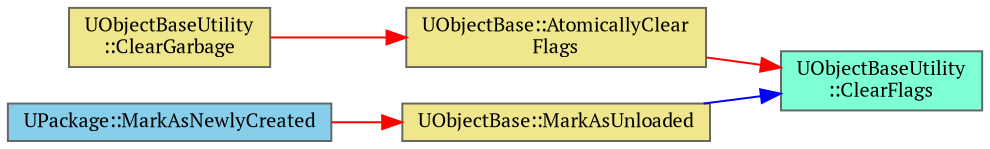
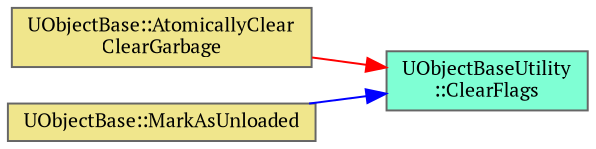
  digraph {
    fontname="PT Serif"
    rankdir=RL
    node [color=grey40 fillcolor=khaki fontname="PT Serif" fontsize=10 shape=box style=filled]
    edge [color=red dir=back fontname="PT Serif" fontsize=10 labelfontname=Helvetica labelfontsize=10 style=solid]
-   n1 [color=gray40 fontcolor=black height=0.2 label="UObjectBase::AtomicallyClear\lFlags" width=0.4]
-   n2 [height=0.2 label="UObjectBaseUtility\l::ClearGarbage" width=0.4]
+   n1 [color=gray40 fontcolor=black height=0.2 label="UObjectBase::AtomicallyClear\lClearGarbage" width=0.4]
    n3 [fillcolor=aquamarine height=0.2 label="UObjectBaseUtility\l::ClearFlags" width=0.4]
    n4 [height=0.2 label="UObjectBase::MarkAsUnloaded" width=0.4]
-   n5 [fillcolor=skyblue height=0.2 label="UPackage::MarkAsNewlyCreated" width=0.4]
-   n1 -> n2
    n3 -> n1
    n3 -> n4 [color=blue]
-   n4 -> n5
  }
